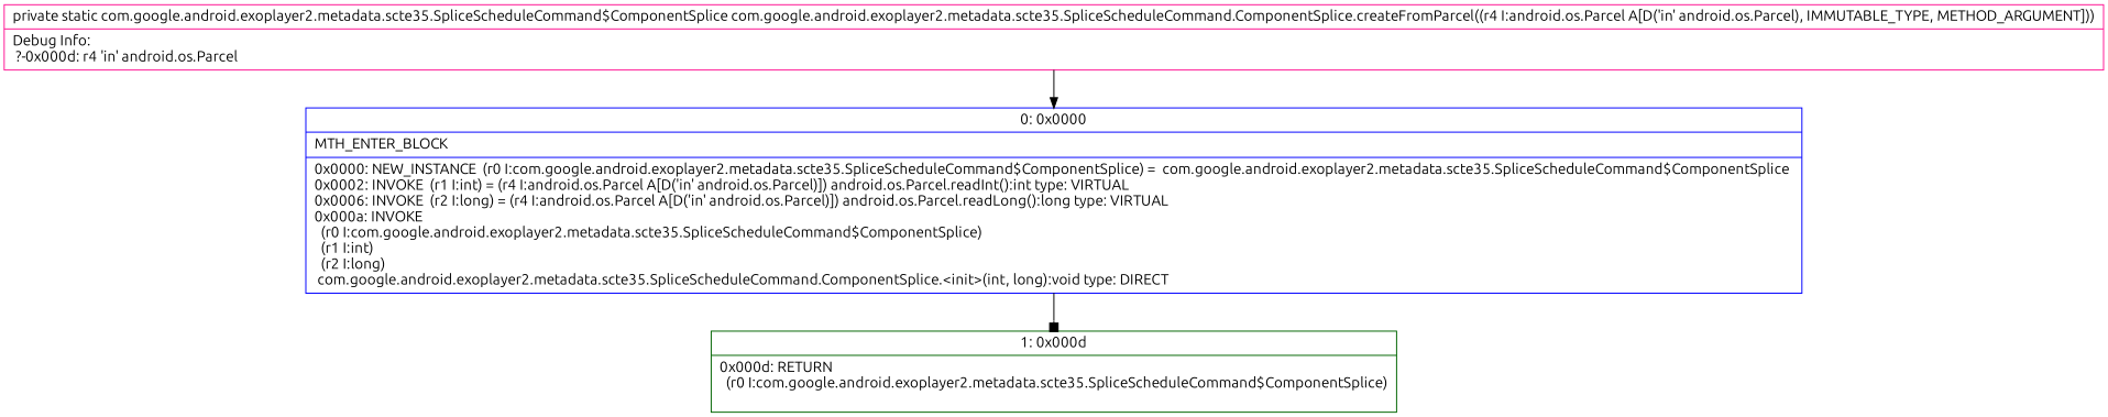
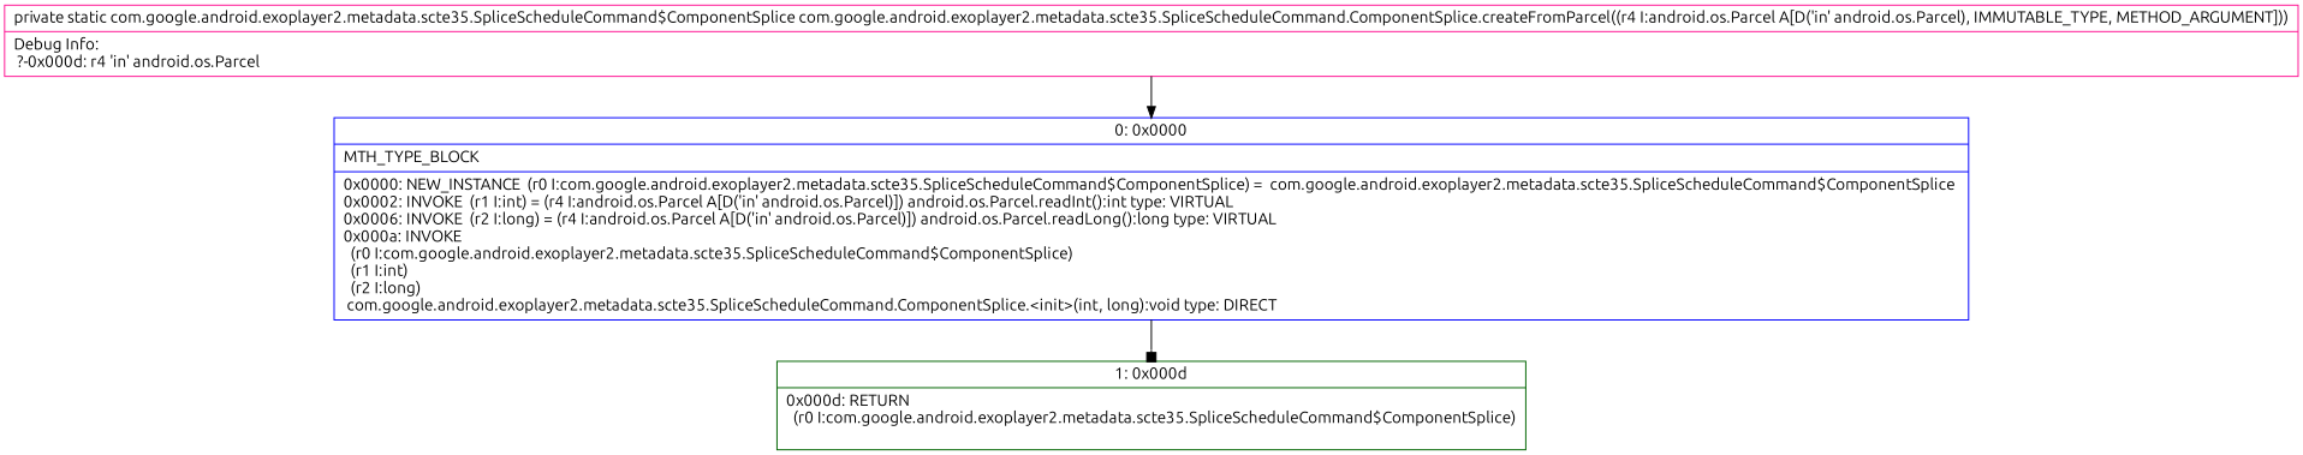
  digraph {
    fontname=Ubuntu
    node [shape=record fontname=Ubuntu]
    edge [fontname=Ubuntu]
-   n1 [label="{0\:\ 0x0000|MTH_ENTER_BLOCK\l|0x0000: NEW_INSTANCE  (r0 I:com.google.android.exoplayer2.metadata.scte35.SpliceScheduleCommand$ComponentSplice) =  com.google.android.exoplayer2.metadata.scte35.SpliceScheduleCommand$ComponentSplice \l0x0002: INVOKE  (r1 I:int) = (r4 I:android.os.Parcel A[D('in' android.os.Parcel)]) android.os.Parcel.readInt():int type: VIRTUAL \l0x0006: INVOKE  (r2 I:long) = (r4 I:android.os.Parcel A[D('in' android.os.Parcel)]) android.os.Parcel.readLong():long type: VIRTUAL \l0x000a: INVOKE  \l  (r0 I:com.google.android.exoplayer2.metadata.scte35.SpliceScheduleCommand$ComponentSplice)\l  (r1 I:int)\l  (r2 I:long)\l com.google.android.exoplayer2.metadata.scte35.SpliceScheduleCommand.ComponentSplice.\<init\>(int, long):void type: DIRECT \l}" color=blue]
+   n1 [label="{0\:\ 0x0000|MTH_TYPE_BLOCK\l|0x0000: NEW_INSTANCE  (r0 I:com.google.android.exoplayer2.metadata.scte35.SpliceScheduleCommand$ComponentSplice) =  com.google.android.exoplayer2.metadata.scte35.SpliceScheduleCommand$ComponentSplice \l0x0002: INVOKE  (r1 I:int) = (r4 I:android.os.Parcel A[D('in' android.os.Parcel)]) android.os.Parcel.readInt():int type: VIRTUAL \l0x0006: INVOKE  (r2 I:long) = (r4 I:android.os.Parcel A[D('in' android.os.Parcel)]) android.os.Parcel.readLong():long type: VIRTUAL \l0x000a: INVOKE  \l  (r0 I:com.google.android.exoplayer2.metadata.scte35.SpliceScheduleCommand$ComponentSplice)\l  (r1 I:int)\l  (r2 I:long)\l com.google.android.exoplayer2.metadata.scte35.SpliceScheduleCommand.ComponentSplice.\<init\>(int, long):void type: DIRECT \l}" color=blue]
    n2 [label="{1\:\ 0x000d|0x000d: RETURN  \l  (r0 I:com.google.android.exoplayer2.metadata.scte35.SpliceScheduleCommand$ComponentSplice)\l \l}" color=darkgreen]
    n3 [label="{private static com.google.android.exoplayer2.metadata.scte35.SpliceScheduleCommand$ComponentSplice com.google.android.exoplayer2.metadata.scte35.SpliceScheduleCommand.ComponentSplice.createFromParcel((r4 I:android.os.Parcel A[D('in' android.os.Parcel), IMMUTABLE_TYPE, METHOD_ARGUMENT]))  | Debug Info:\l  ?\-0x000d: r4 'in' android.os.Parcel\l}" color=deeppink]
    n1 -> n2 [arrowhead=box]
    n3 -> n1 [arrowhead=normal]
  }
